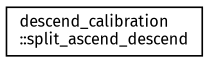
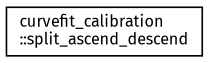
  digraph {
    rankdir=LR
    fontname="Fira Sans"
-   n1 [color=black fillcolor=white fontname="Fira Sans" fontsize=10 height=0.2 label="descend_calibration\l::split_ascend_descend" shape=record style=filled width=0.4]
+   n1 [color=black fillcolor=white fontname="Fira Sans" fontsize=10 height=0.2 label="curvefit_calibration\l::split_ascend_descend" shape=record style=filled width=0.4]
  }
